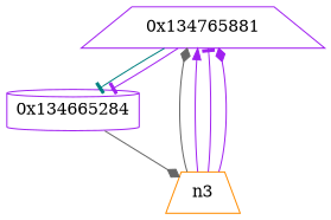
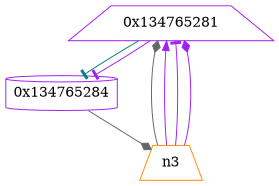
  digraph {
    node [color=purple shape=trapezium]
    edge [arrowhead=tee color=purple]
-   n1 [label="0x134765881"]
-   n2 [label="0x134665284" shape=cylinder]
+   n1 [label="0x134765281"]
+   n2 [label="0x134765284" shape=cylinder]
    n3 [color=darkorange label=n3]
    n1 -> n2 [color=teal]
    n1 -> n2
    n2 -> n3 [arrowhead=diamond color=gray40]
    n3 -> n1 [arrowhead=diamond color=gray40]
    n3 -> n1 [arrowhead=normal]
    n3 -> n1
    n3 -> n1 [arrowhead=diamond]
  }
